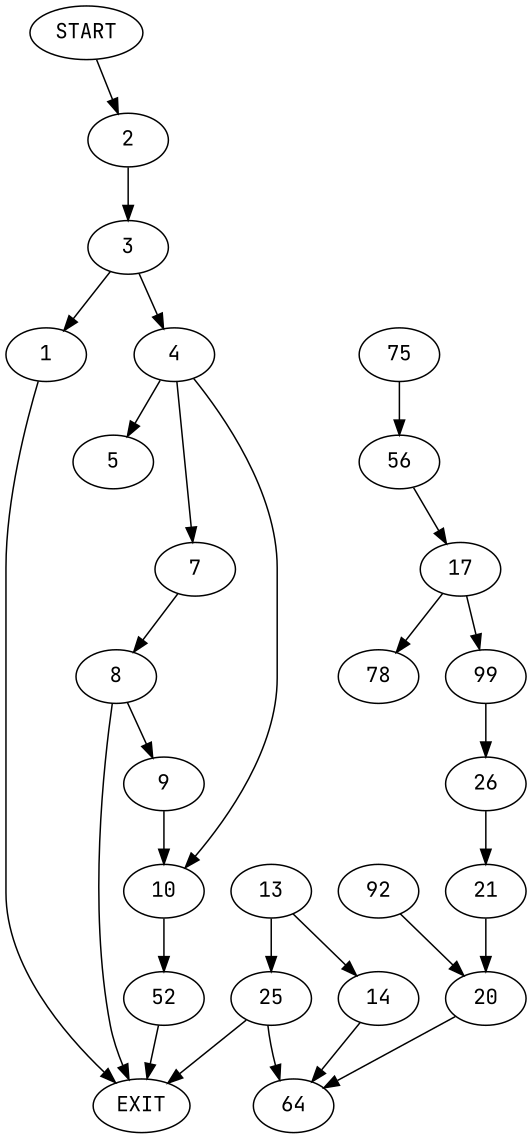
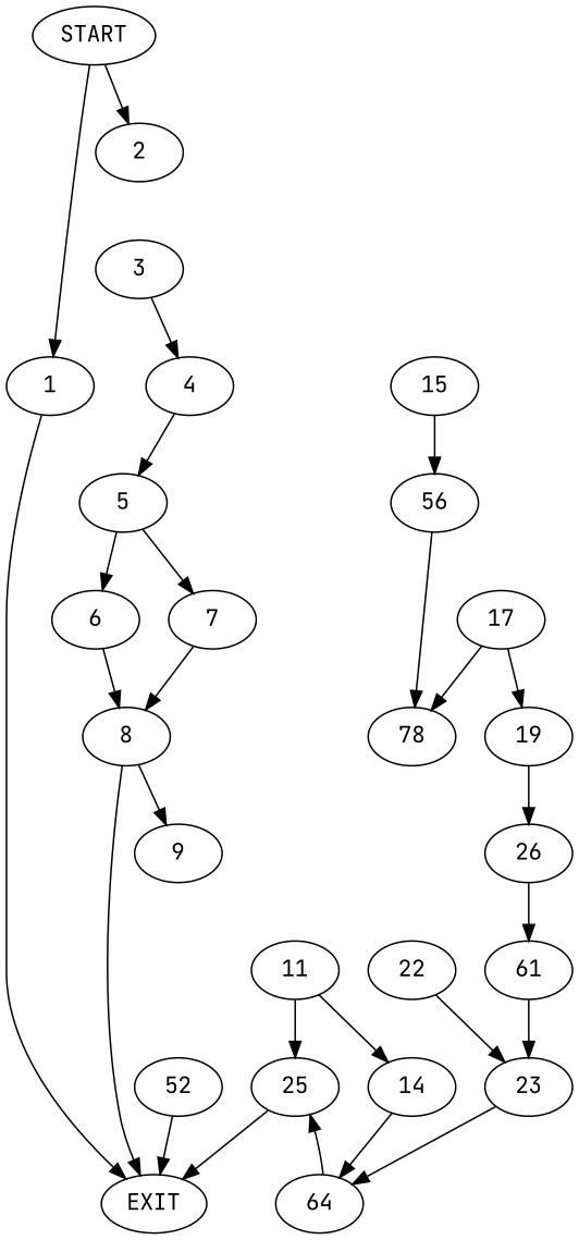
  digraph {
    fontname="JetBrains Mono"
    node [fontname="JetBrains Mono"]
    edge [fontname="JetBrains Mono"]
    n1 [label=START]
    1
    2
    n4 [label=EXIT]
    3
    4
    5
-   10
+   6
    7
    n11 [label=52]
    8
    9
-   13
+   13 [label=11]
    14
    25
    n17 [label=64]
    n18 [label=56]
-   15 [label=75]
+   15
    17
-   22 [label=92]
-   23 [label=20]
+   22
+   23
    n23 [label=78]
-   19 [label=99]
+   19
    n25 [label=26]
-   21
-   3 -> 1
+   21 [label=61]
+   n1 -> 1
    n1 -> 2
    1 -> n4
-   2 -> 3
    3 -> 4
    4 -> 5
-   4 -> 10
-   4 -> 7
-   10 -> n11
+   5 -> 6
+   5 -> 7
+   6 -> 8
    7 -> 8
    n11 -> n4
    8 -> n4
    8 -> 9
-   9 -> 10
    13 -> 14
    13 -> 25
    14 -> n17
    25 -> n4
-   25 -> n17
-   n18 -> 17
+   n17 -> 25
+   n18 -> n23
    15 -> n18
    17 -> n23
    17 -> 19
    22 -> 23
    23 -> n17
    19 -> n25
    n25 -> 21
    21 -> 23
  }
